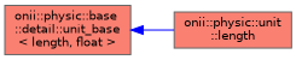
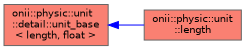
  digraph {
    rankdir=LR
    node [color=gray40 fillcolor=salmon fontname=Helvetica fontsize=10 shape=record style=filled]
-   n1 [height=0.2 label="onii::physic::base\l::detail::unit_base\l\< length, float \>" width=0.4]
+   n1 [height=0.2 label="onii::physic::unit\l::detail::unit_base\l\< length, float \>" width=0.4]
    n2 [height=0.2 label="onii::physic::unit\l::length" width=0.4]
    n1 -> n2 [color=blue dir=back fontname=Helvetica fontsize=10 labelfontname=Helvetica labelfontsize=10 style=solid]
  }
